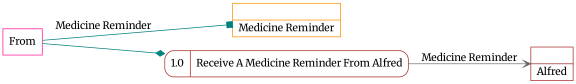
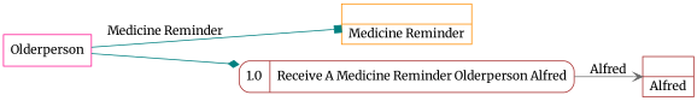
  digraph {
    fontname=Merriweather
    rankdir=LR
    node [color=brown fontname=Merriweather shape=record]
    edge [color=teal fontname=Merriweather]
    n1 [color=darkorange label="<f0>  |<f1> Medicine Reminder "]
    n2 [label="<f0>  |<f1> Alfred "]
-   n3 [color=deeppink label=From shape=box]
-   n4 [label="{<f0> 1.0|<f1> Receive A Medicine Reminder From Alfred }" shape=Mrecord]
+   n3 [color=deeppink label=Olderperson shape=box]
+   n4 [label="{<f0> 1.0|<f1> Receive A Medicine Reminder Olderperson Alfred }" shape=Mrecord]
    n3 -> n1 [arrowhead=box label="Medicine Reminder"]
    n3 -> n4 [arrowhead=diamond]
-   n4 -> n2 [arrowhead=vee color=gray40 label="Medicine Reminder"]
+   n4 -> n2 [arrowhead=vee color=gray40 label=Alfred]
  }
